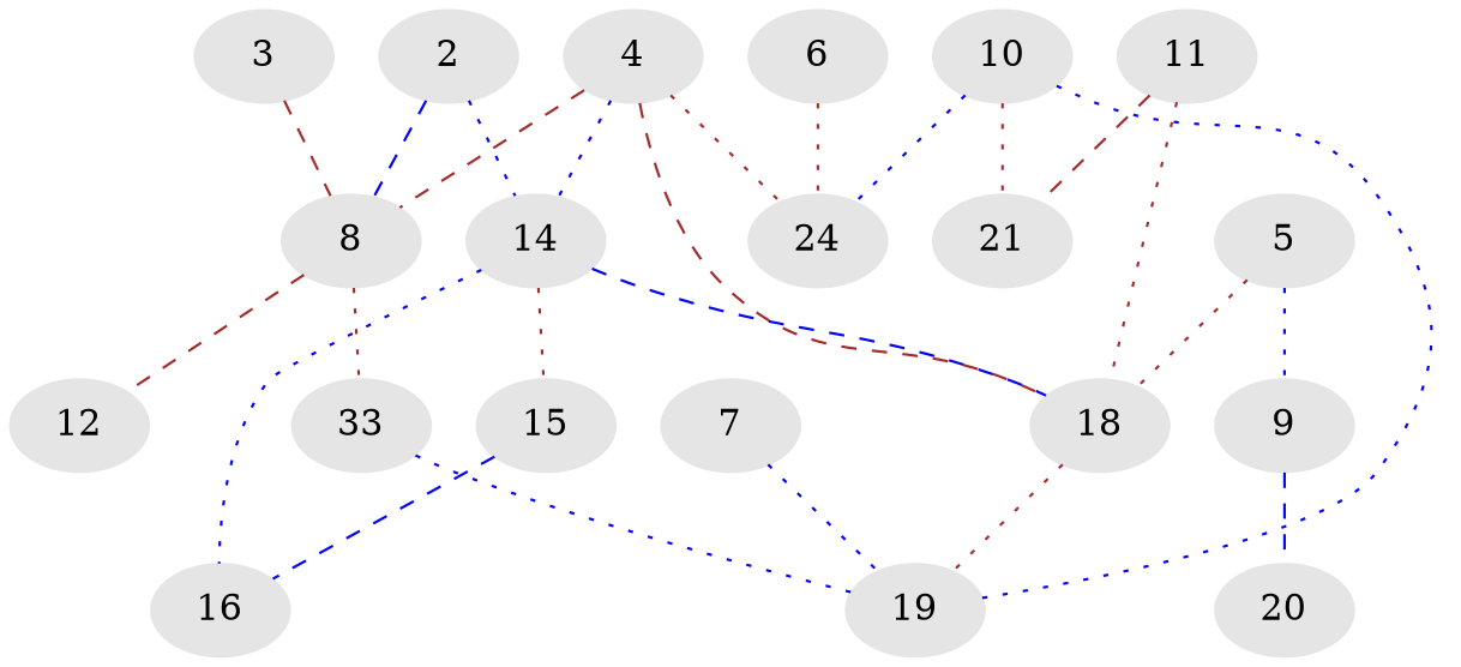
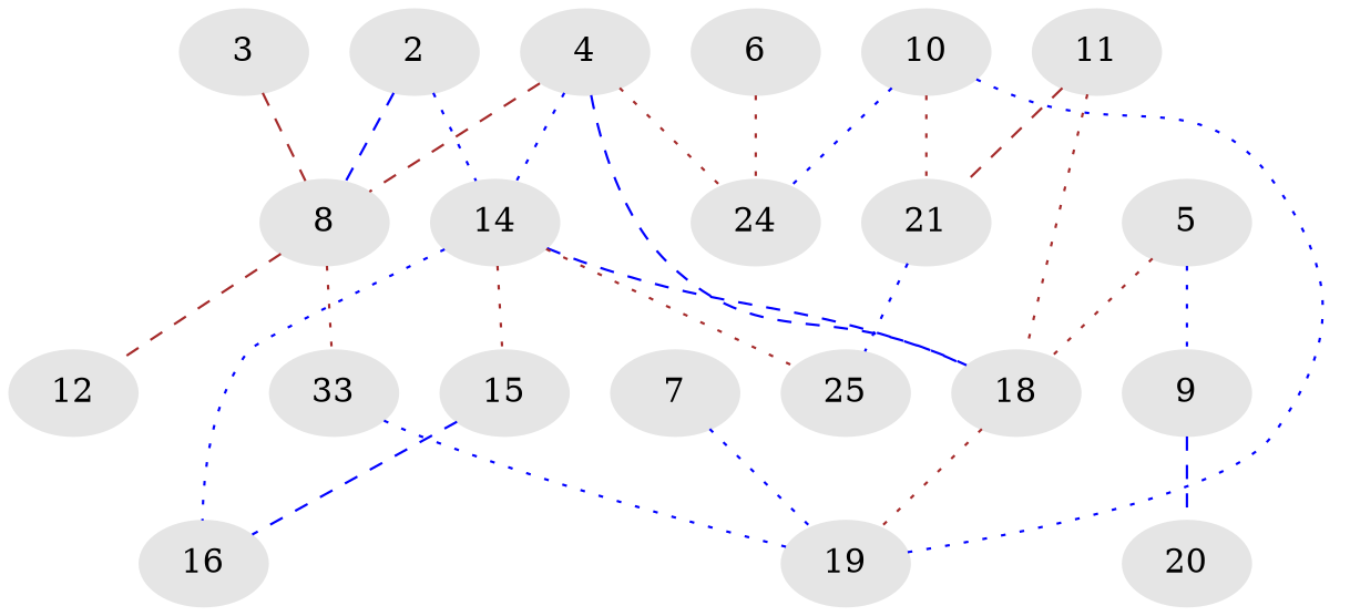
  graph {
    node [color=gray90 style=filled]
    edge [color=blue style=dotted weight=1.0]
    2
    8
    14
    12
    n5 [label=33]
    18
    15
    16
+   25
    3
    4
    24
    19
    5
    9
    20
    6
    7
    10
    21
    11
    2 -- 8 [style=dashed]
    2 -- 14
    8 -- 12 [color=brown style=dashed]
    8 -- n5 [color=brown]
    14 -- 18 [style=dashed]
    14 -- 15 [color=brown]
    14 -- 16 [weight=2.0]
+   14 -- 25 [color=brown]
    n5 -- 19
    18 -- 19 [color=brown]
    15 -- 16 [style=dashed]
    3 -- 8 [color=brown style=dashed]
    4 -- 8 [color=brown style=dashed]
    4 -- 14
-   4 -- 18 [color=brown style=dashed]
+   4 -- 18 [style=dashed]
    4 -- 24 [color=brown]
    5 -- 18 [color=brown]
    5 -- 9
    9 -- 20 [style=dashed]
    6 -- 24 [color=brown]
    7 -- 19
    10 -- 24
    10 -- 19
    10 -- 21 [color=brown]
+   21 -- 25
    11 -- 18 [color=brown]
    11 -- 21 [color=brown style=dashed]
  }
